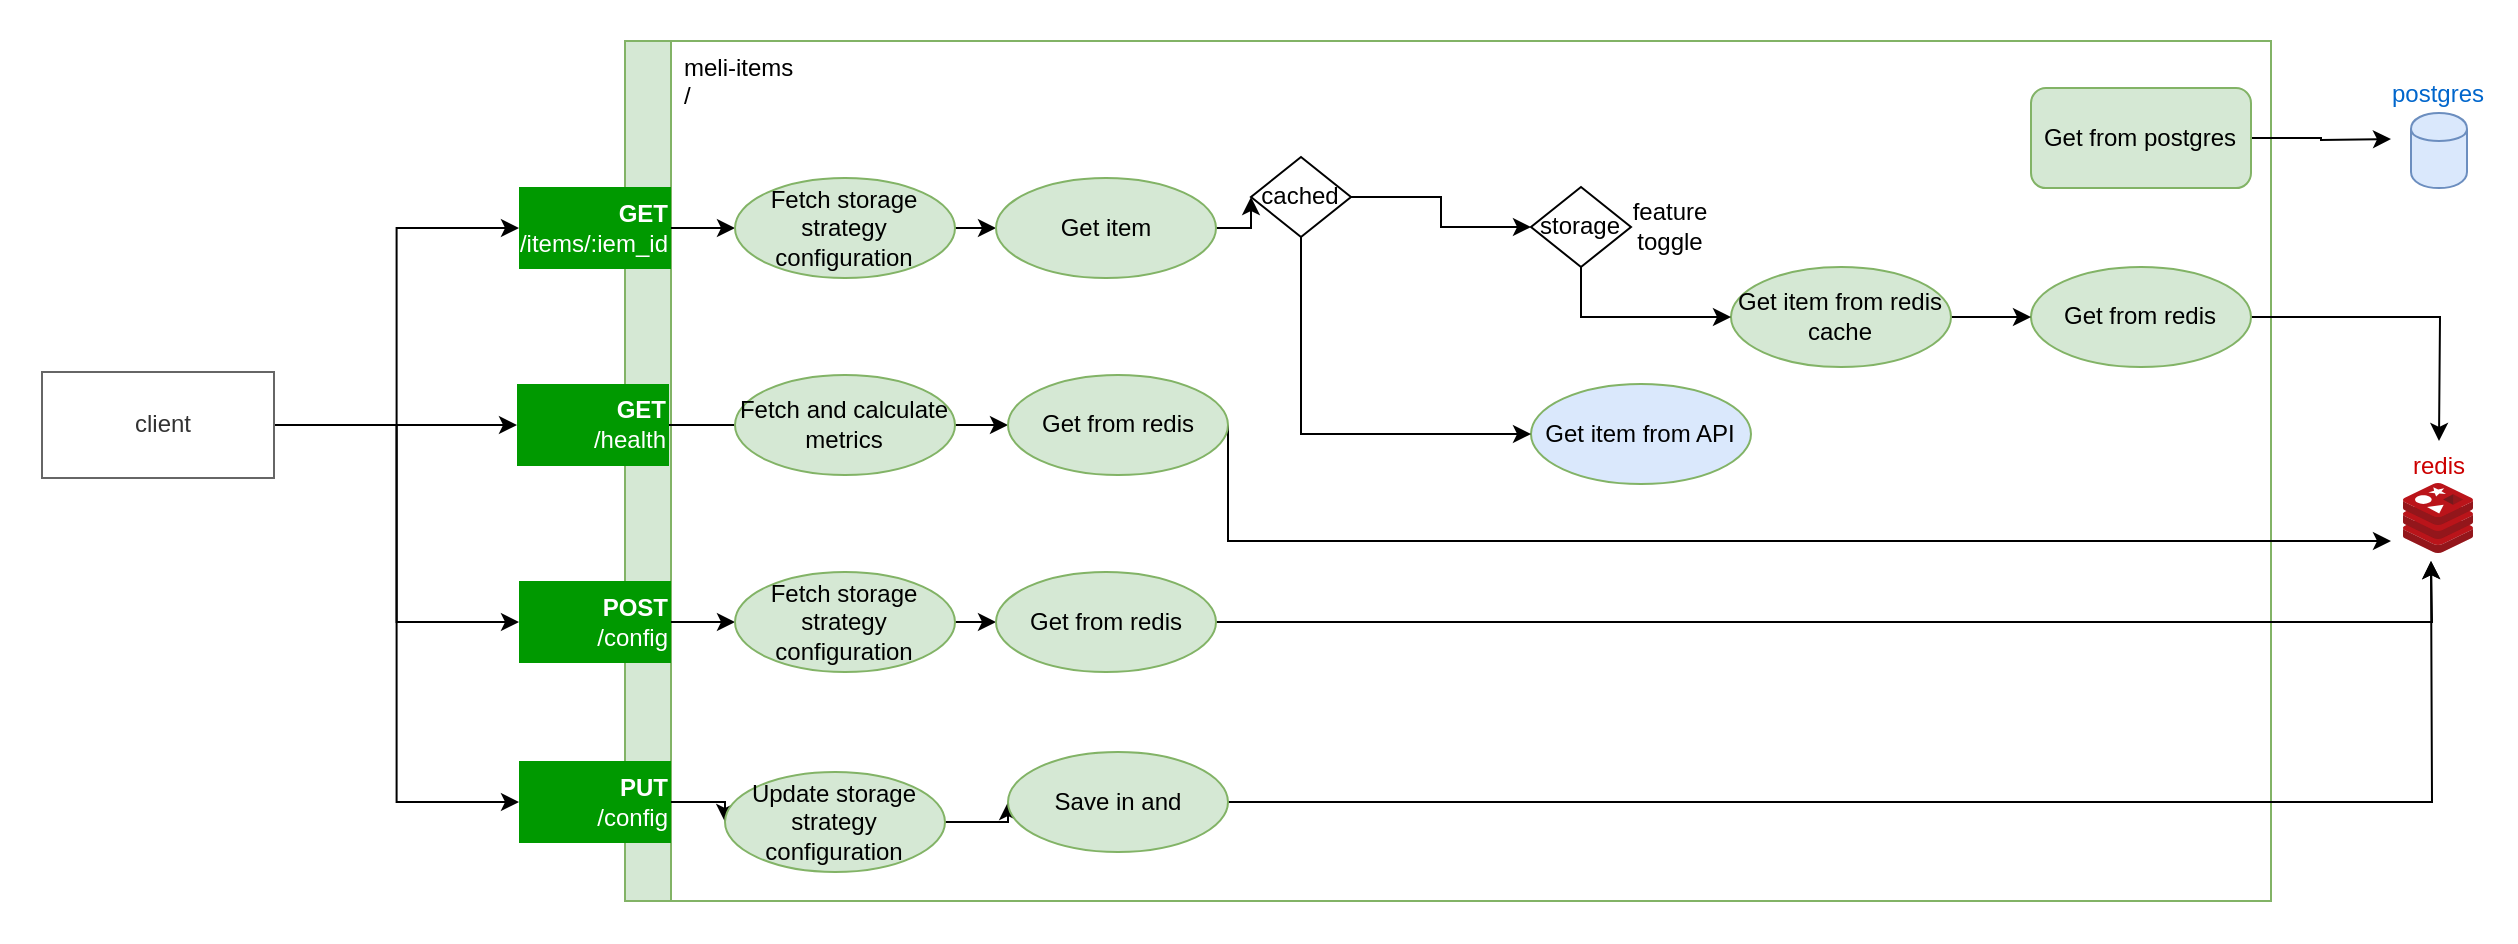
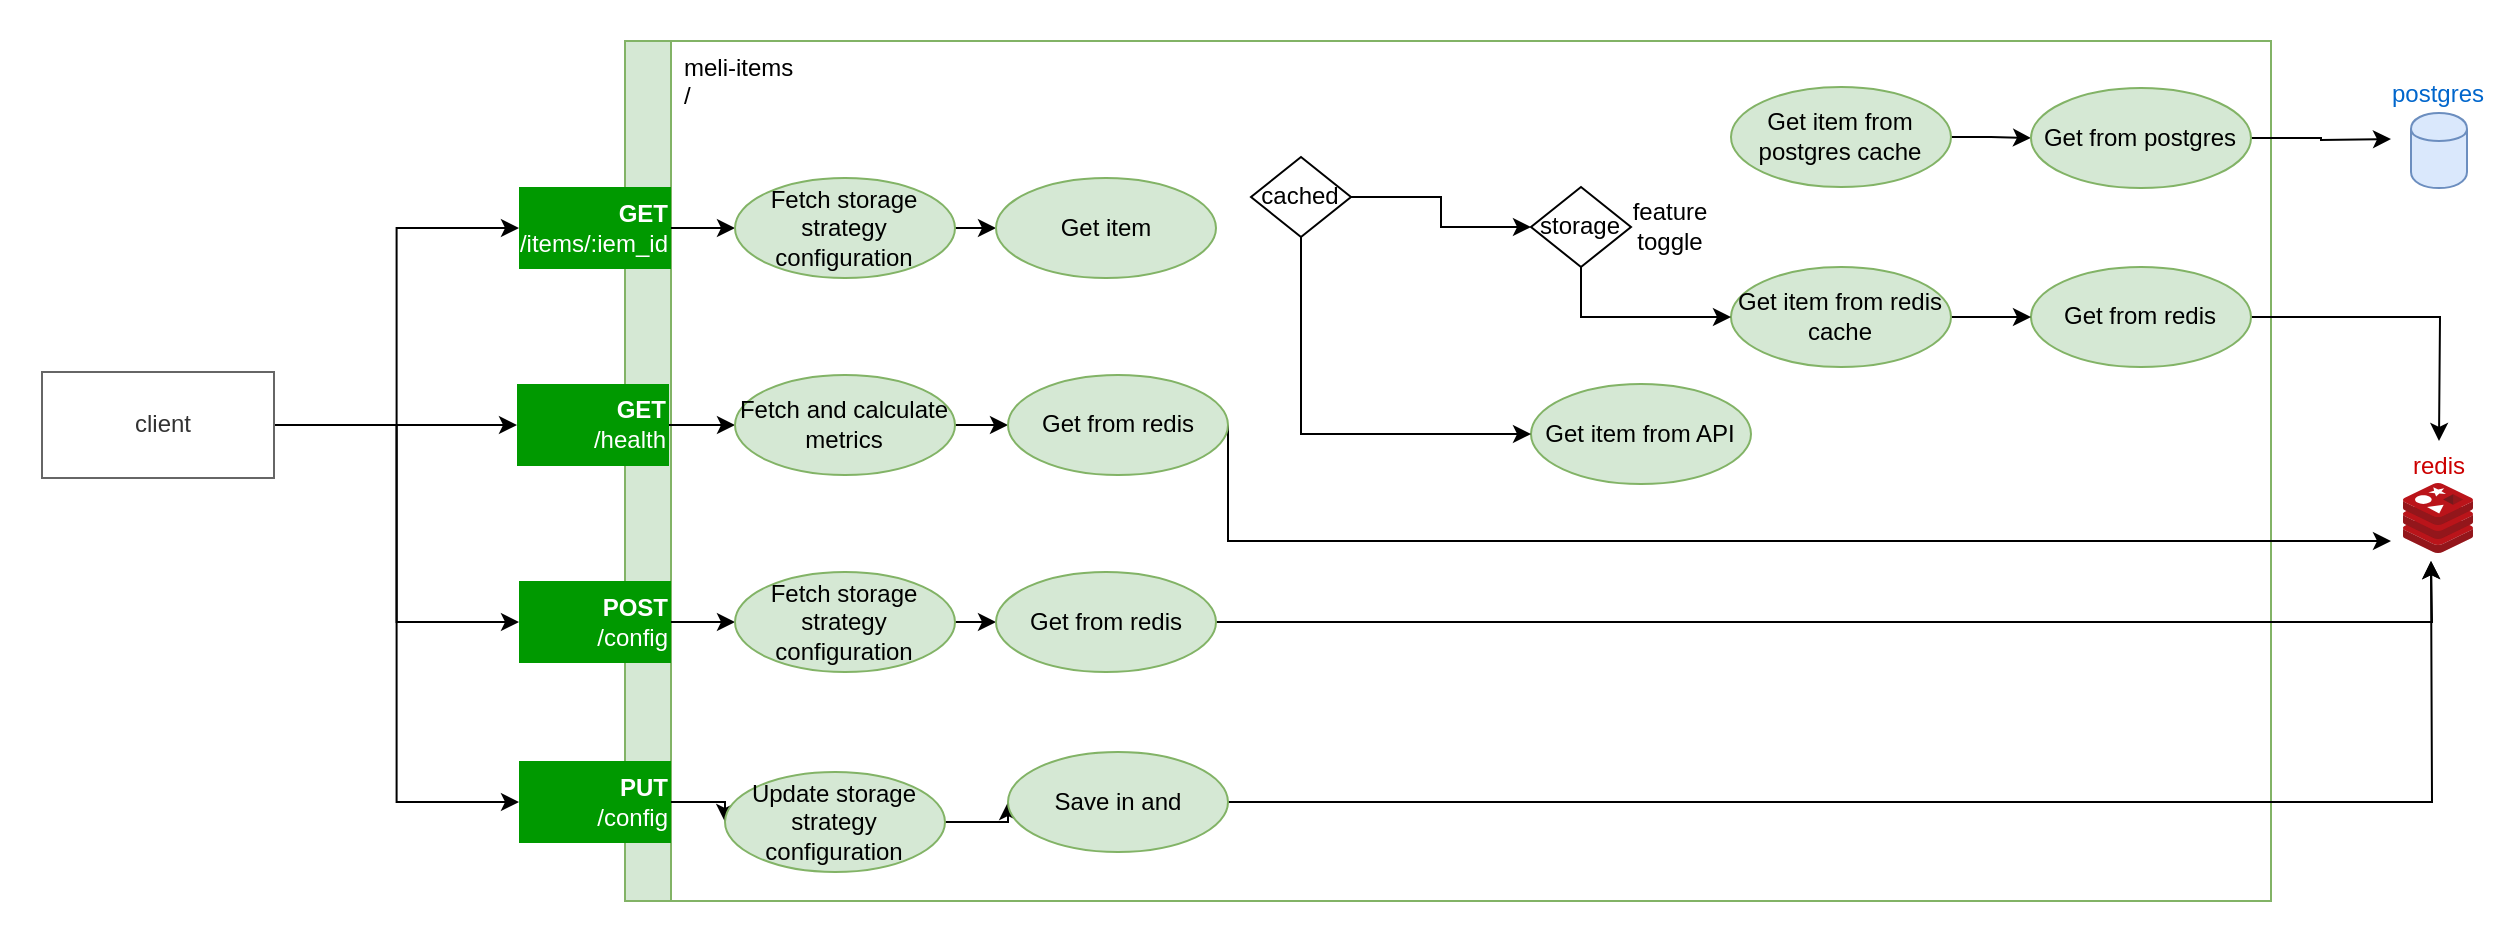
  <mxCell id="0" />
  <mxCell id="1" parent="0" />
  <mxCell id="2" value="redis" style="aspect=fixed;html=1;perimeter=none;align=center;shadow=0;dashed=0;image;fontSize=12;image=img/lib/mscae/Cache_Redis_Product.svg;fontColor=#CC0000;labelBackgroundColor=none;labelPosition=center;verticalLabelPosition=top;verticalAlign=bottom;" parent="1" vertex="1"><mxGeometry x="1201.5" y="241.5" width="35" height="35" as="geometry" /></mxCell>
  <mxCell id="3" value="postgres" style="shape=cylinder;whiteSpace=wrap;html=1;boundedLbl=1;strokeColor=#6c8ebf;fillColor=#dae8fc;fontSize=12;fontColor=#0066CC;align=center;verticalAlign=bottom;labelPosition=center;verticalLabelPosition=top;" parent="1" vertex="1"><mxGeometry x="1205" y="56" width="28" height="37.535" as="geometry" /></mxCell>
  <mxCell id="4" style="edgeStyle=orthogonalEdgeStyle;rounded=0;orthogonalLoop=1;jettySize=auto;html=1;exitX=1;exitY=0.5;exitDx=0;exitDy=0;entryX=0;entryY=0.5;entryDx=0;entryDy=0;" parent="1" source="8" target="12" edge="1"><mxGeometry relative="1" as="geometry" /></mxCell>
  <mxCell id="5" style="edgeStyle=orthogonalEdgeStyle;rounded=0;orthogonalLoop=1;jettySize=auto;html=1;exitX=1;exitY=0.5;exitDx=0;exitDy=0;entryX=0;entryY=0.5;entryDx=0;entryDy=0;" parent="1" source="8" target="14" edge="1"><mxGeometry relative="1" as="geometry" /></mxCell>
  <mxCell id="6" style="edgeStyle=orthogonalEdgeStyle;rounded=0;orthogonalLoop=1;jettySize=auto;html=1;exitX=1;exitY=0.5;exitDx=0;exitDy=0;entryX=0;entryY=0.5;entryDx=0;entryDy=0;" parent="1" source="8" target="20" edge="1"><mxGeometry relative="1" as="geometry" /></mxCell>
  <mxCell id="7" style="edgeStyle=orthogonalEdgeStyle;rounded=0;orthogonalLoop=1;jettySize=auto;html=1;exitX=1;exitY=0.5;exitDx=0;exitDy=0;entryX=0;entryY=0.5;entryDx=0;entryDy=0;" parent="1" source="8" target="34" edge="1"><mxGeometry relative="1" as="geometry" /></mxCell>
  <mxCell id="8" value="client" style="rounded=0;whiteSpace=wrap;html=1;fillColor=#FFFFFF;strokeColor=#666666;verticalAlign=middle;align=center;spacingLeft=5;fontColor=#333333;" parent="1" vertex="1"><mxGeometry x="20.5" y="185.5" width="116" height="53" as="geometry" /></mxCell>
  <mxCell id="9" value="meli-items&lt;span&gt;&lt;b&gt;&lt;br&gt;&lt;/b&gt;/&lt;/span&gt;" style="rounded=0;whiteSpace=wrap;html=1;fillColor=#FFFFFF;strokeColor=#82b366;verticalAlign=top;align=left;spacingLeft=5;" parent="1" vertex="1"><mxGeometry x="335" y="20" width="800" height="430" as="geometry" /></mxCell>
  <mxCell id="10" value="" style="rounded=0;whiteSpace=wrap;html=1;strokeColor=#82b366;fillColor=#d5e8d4;align=right;" parent="1" vertex="1"><mxGeometry x="312" y="20" width="23" height="430" as="geometry" /></mxCell>
  <mxCell id="11" style="edgeStyle=orthogonalEdgeStyle;rounded=0;orthogonalLoop=1;jettySize=auto;html=1;exitX=1;exitY=0.5;exitDx=0;exitDy=0;entryX=0;entryY=0.5;entryDx=0;entryDy=0;" parent="1" source="12" target="26" edge="1"><mxGeometry relative="1" as="geometry" /></mxCell>
  <mxCell id="12" value="&lt;div&gt;&lt;b&gt;GET&lt;/b&gt;&lt;/div&gt;&lt;div&gt;/items/:iem_id&lt;/div&gt;" style="rounded=0;html=1;labelBackgroundColor=none;strokeColor=none;fillColor=#009900;fontSize=12;fontColor=#FFFFFF;align=right;" parent="1" vertex="1"><mxGeometry x="259" y="93" width="76" height="41" as="geometry" /></mxCell>
- <mxCell id="13" style="edgeStyle=orthogonalEdgeStyle;rounded=0;orthogonalLoop=1;jettySize=auto;html=1;exitX=1;exitY=0.5;exitDx=0;exitDy=0;entryX=0;entryY=0.5;entryDx=0;entryDy=0;endArrow=none;" parent="1" source="14" target="16" edge="1"><mxGeometry relative="1" as="geometry" /></mxCell>
+ <mxCell id="13" style="edgeStyle=orthogonalEdgeStyle;rounded=0;orthogonalLoop=1;jettySize=auto;html=1;exitX=1;exitY=0.5;exitDx=0;exitDy=0;entryX=0;entryY=0.5;entryDx=0;entryDy=0;" parent="1" source="14" target="16" edge="1"><mxGeometry relative="1" as="geometry" /></mxCell>
  <mxCell id="14" value="&lt;div&gt;&lt;b&gt;GET&lt;/b&gt;&lt;/div&gt;&lt;div&gt;/health&lt;/div&gt;" style="rounded=0;html=1;labelBackgroundColor=none;strokeColor=none;fillColor=#009900;fontSize=12;fontColor=#FFFFFF;align=right;" parent="1" vertex="1"><mxGeometry x="258" y="191.5" width="76" height="41" as="geometry" /></mxCell>
  <mxCell id="15" style="edgeStyle=orthogonalEdgeStyle;rounded=0;orthogonalLoop=1;jettySize=auto;html=1;exitX=1;exitY=0.5;exitDx=0;exitDy=0;entryX=0;entryY=0.5;entryDx=0;entryDy=0;" parent="1" source="16" target="18" edge="1"><mxGeometry relative="1" as="geometry" /></mxCell>
  <mxCell id="16" value="Fetch and calculate metrics" style="ellipse;whiteSpace=wrap;html=1;fillColor=#d5e8d4;strokeColor=#82b366;" parent="1" vertex="1"><mxGeometry x="367" y="187" width="110" height="50" as="geometry" /></mxCell>
  <mxCell id="17" style="edgeStyle=orthogonalEdgeStyle;rounded=0;orthogonalLoop=1;jettySize=auto;html=1;exitX=1;exitY=0.5;exitDx=0;exitDy=0;" parent="1" source="18" edge="1"><mxGeometry relative="1" as="geometry"><mxPoint x="1195" y="270" as="targetPoint" /><Array as="points"><mxPoint x="614" y="270" /></Array></mxGeometry></mxCell>
  <mxCell id="18" value="Get from redis" style="ellipse;whiteSpace=wrap;html=1;fillColor=#d5e8d4;strokeColor=#82b366;" parent="1" vertex="1"><mxGeometry x="503.5" y="187" width="110" height="50" as="geometry" /></mxCell>
  <mxCell id="19" style="edgeStyle=orthogonalEdgeStyle;rounded=0;orthogonalLoop=1;jettySize=auto;html=1;exitX=1;exitY=0.5;exitDx=0;exitDy=0;entryX=0;entryY=0.5;entryDx=0;entryDy=0;" parent="1" source="20" target="22" edge="1"><mxGeometry relative="1" as="geometry" /></mxCell>
  <mxCell id="20" value="&lt;div&gt;&lt;b&gt;POST&lt;/b&gt;&lt;/div&gt;&lt;div&gt;/config&lt;/div&gt;" style="rounded=0;html=1;labelBackgroundColor=none;strokeColor=none;fillColor=#009900;fontSize=12;fontColor=#FFFFFF;align=right;" parent="1" vertex="1"><mxGeometry x="259" y="290" width="76" height="41" as="geometry" /></mxCell>
  <mxCell id="21" style="edgeStyle=orthogonalEdgeStyle;rounded=0;orthogonalLoop=1;jettySize=auto;html=1;exitX=1;exitY=0.5;exitDx=0;exitDy=0;entryX=0;entryY=0.5;entryDx=0;entryDy=0;" parent="1" source="22" target="24" edge="1"><mxGeometry relative="1" as="geometry" /></mxCell>
  <mxCell id="22" value="Fetch storage strategy configuration" style="ellipse;whiteSpace=wrap;html=1;fillColor=#d5e8d4;strokeColor=#82b366;" parent="1" vertex="1"><mxGeometry x="367" y="285.5" width="110" height="50" as="geometry" /></mxCell>
  <mxCell id="23" style="edgeStyle=orthogonalEdgeStyle;rounded=0;orthogonalLoop=1;jettySize=auto;html=1;exitX=1;exitY=0.5;exitDx=0;exitDy=0;" parent="1" source="24" edge="1"><mxGeometry relative="1" as="geometry"><mxPoint x="1215" y="280" as="targetPoint" /></mxGeometry></mxCell>
  <mxCell id="24" value="Get from redis" style="ellipse;whiteSpace=wrap;html=1;fillColor=#d5e8d4;strokeColor=#82b366;" parent="1" vertex="1"><mxGeometry x="497.5" y="285.5" width="110" height="50" as="geometry" /></mxCell>
  <mxCell id="25" style="edgeStyle=orthogonalEdgeStyle;rounded=0;orthogonalLoop=1;jettySize=auto;html=1;exitX=1;exitY=0.5;exitDx=0;exitDy=0;entryX=0;entryY=0.5;entryDx=0;entryDy=0;" parent="1" source="26" target="28" edge="1"><mxGeometry relative="1" as="geometry" /></mxCell>
  <mxCell id="26" value="Fetch storage strategy configuration" style="ellipse;whiteSpace=wrap;html=1;fillColor=#d5e8d4;strokeColor=#82b366;" parent="1" vertex="1"><mxGeometry x="367" y="88.5" width="110" height="50" as="geometry" /></mxCell>
- <mxCell id="27" style="edgeStyle=orthogonalEdgeStyle;rounded=0;orthogonalLoop=1;jettySize=auto;html=1;exitX=1;exitY=0.5;exitDx=0;exitDy=0;entryX=0;entryY=0.5;entryDx=0;entryDy=0;" parent="1" source="28" target="48" edge="1"><mxGeometry relative="1" as="geometry" /></mxCell>
  <mxCell id="28" value="Get item" style="ellipse;whiteSpace=wrap;html=1;fillColor=#d5e8d4;strokeColor=#82b366;" parent="1" vertex="1"><mxGeometry x="497.5" y="88.5" width="110" height="50" as="geometry" /></mxCell>
  <mxCell id="29" style="edgeStyle=orthogonalEdgeStyle;rounded=0;orthogonalLoop=1;jettySize=auto;html=1;exitX=1;exitY=0.5;exitDx=0;exitDy=0;" parent="1" source="30" edge="1"><mxGeometry relative="1" as="geometry"><mxPoint x="1219" y="220" as="targetPoint" /></mxGeometry></mxCell>
  <mxCell id="30" value="Get from redis" style="ellipse;whiteSpace=wrap;html=1;fillColor=#d5e8d4;strokeColor=#82b366;" parent="1" vertex="1"><mxGeometry x="1015" y="133" width="110" height="50" as="geometry" /></mxCell>
  <mxCell id="31" style="edgeStyle=orthogonalEdgeStyle;rounded=0;orthogonalLoop=1;jettySize=auto;html=1;exitX=1;exitY=0.5;exitDx=0;exitDy=0;entryX=0;entryY=0.5;entryDx=0;entryDy=0;" parent="1" source="32" target="30" edge="1"><mxGeometry relative="1" as="geometry" /></mxCell>
  <mxCell id="32" value="Get item from redis cache" style="ellipse;whiteSpace=wrap;html=1;fillColor=#d5e8d4;strokeColor=#82b366;" parent="1" vertex="1"><mxGeometry x="865" y="133" width="110" height="50" as="geometry" /></mxCell>
  <mxCell id="33" style="edgeStyle=orthogonalEdgeStyle;rounded=0;orthogonalLoop=1;jettySize=auto;html=1;exitX=1;exitY=0.5;exitDx=0;exitDy=0;entryX=0;entryY=0.5;entryDx=0;entryDy=0;" parent="1" source="34" target="36" edge="1"><mxGeometry relative="1" as="geometry" /></mxCell>
  <mxCell id="34" value="&lt;div&gt;&lt;b&gt;PUT&lt;/b&gt;&lt;/div&gt;&lt;div&gt;/config&lt;/div&gt;" style="rounded=0;html=1;labelBackgroundColor=none;strokeColor=none;fillColor=#009900;fontSize=12;fontColor=#FFFFFF;align=right;" parent="1" vertex="1"><mxGeometry x="259" y="380" width="76" height="41" as="geometry" /></mxCell>
  <mxCell id="35" style="edgeStyle=orthogonalEdgeStyle;rounded=0;orthogonalLoop=1;jettySize=auto;html=1;exitX=1;exitY=0.5;exitDx=0;exitDy=0;entryX=0;entryY=0.5;entryDx=0;entryDy=0;" parent="1" source="36" target="38" edge="1"><mxGeometry relative="1" as="geometry" /></mxCell>
  <mxCell id="36" value="Update storage strategy configuration" style="ellipse;whiteSpace=wrap;html=1;fillColor=#d5e8d4;strokeColor=#82b366;" parent="1" vertex="1"><mxGeometry x="362" y="385.5" width="110" height="50" as="geometry" /></mxCell>
  <mxCell id="37" style="edgeStyle=orthogonalEdgeStyle;rounded=0;orthogonalLoop=1;jettySize=auto;html=1;exitX=1;exitY=0.5;exitDx=0;exitDy=0;" parent="1" source="38" edge="1"><mxGeometry relative="1" as="geometry"><mxPoint x="1215" y="280" as="targetPoint" /></mxGeometry></mxCell>
  <mxCell id="38" value="Save in and" style="ellipse;whiteSpace=wrap;html=1;fillColor=#d5e8d4;strokeColor=#82b366;" parent="1" vertex="1"><mxGeometry x="503.5" y="375.5" width="110" height="50" as="geometry" /></mxCell>
+ <mxCell id="39" style="edgeStyle=orthogonalEdgeStyle;rounded=0;orthogonalLoop=1;jettySize=auto;html=1;exitX=1;exitY=0.5;exitDx=0;exitDy=0;" parent="1" source="40" target="42" edge="1"><mxGeometry relative="1" as="geometry" /></mxCell>
+ <mxCell id="40" value="Get item from postgres cache" style="ellipse;whiteSpace=wrap;html=1;fillColor=#d5e8d4;strokeColor=#82b366;" parent="1" vertex="1"><mxGeometry x="865" y="43" width="110" height="50" as="geometry" /></mxCell>
  <mxCell id="41" style="edgeStyle=orthogonalEdgeStyle;rounded=0;orthogonalLoop=1;jettySize=auto;html=1;exitX=1;exitY=0.5;exitDx=0;exitDy=0;" parent="1" source="42" edge="1"><mxGeometry relative="1" as="geometry"><mxPoint x="1195" y="69" as="targetPoint" /></mxGeometry></mxCell>
- <mxCell id="42" value="Get from postgres" style="whiteSpace=wrap;html=1;fillColor=#d5e8d4;strokeColor=#82b366;rounded=1;" parent="1" vertex="1"><mxGeometry x="1015" y="43.54" width="110" height="50" as="geometry" /></mxCell>
+ <mxCell id="42" value="Get from postgres" style="ellipse;whiteSpace=wrap;html=1;fillColor=#d5e8d4;strokeColor=#82b366;" parent="1" vertex="1"><mxGeometry x="1015" y="43.54" width="110" height="50" as="geometry" /></mxCell>
  <mxCell id="43" style="edgeStyle=orthogonalEdgeStyle;rounded=0;orthogonalLoop=1;jettySize=auto;html=1;exitX=0.5;exitY=1;exitDx=0;exitDy=0;entryX=0;entryY=0.5;entryDx=0;entryDy=0;" parent="1" source="44" target="32" edge="1"><mxGeometry relative="1" as="geometry" /></mxCell>
  <mxCell id="44" value="storage" style="rhombus;whiteSpace=wrap;html=1;align=center;" parent="1" vertex="1"><mxGeometry x="765" y="93" width="50" height="40" as="geometry" /></mxCell>
- <mxCell id="45" value="Get item from API" style="ellipse;whiteSpace=wrap;html=1;fillColor=#dae8fc;strokeColor=#82b366;" parent="1" vertex="1"><mxGeometry x="765" y="191.5" width="110" height="50" as="geometry" /></mxCell>
+ <mxCell id="45" value="Get item from API" style="ellipse;whiteSpace=wrap;html=1;fillColor=#d5e8d4;strokeColor=#82b366;" parent="1" vertex="1"><mxGeometry x="765" y="191.5" width="110" height="50" as="geometry" /></mxCell>
  <mxCell id="46" style="edgeStyle=orthogonalEdgeStyle;rounded=0;orthogonalLoop=1;jettySize=auto;html=1;exitX=1;exitY=0.5;exitDx=0;exitDy=0;entryX=0;entryY=0.5;entryDx=0;entryDy=0;" parent="1" source="48" target="44" edge="1"><mxGeometry relative="1" as="geometry" /></mxCell>
  <mxCell id="47" style="edgeStyle=orthogonalEdgeStyle;rounded=0;orthogonalLoop=1;jettySize=auto;html=1;exitX=0.5;exitY=1;exitDx=0;exitDy=0;entryX=0;entryY=0.5;entryDx=0;entryDy=0;" parent="1" source="48" target="45" edge="1"><mxGeometry relative="1" as="geometry" /></mxCell>
  <mxCell id="48" value="cached" style="rhombus;whiteSpace=wrap;html=1;align=center;" parent="1" vertex="1"><mxGeometry x="625" y="78" width="50" height="40" as="geometry" /></mxCell>
  <mxCell id="49" value="feature toggle" style="text;html=1;strokeColor=none;fillColor=none;align=center;verticalAlign=middle;whiteSpace=wrap;rounded=0;" parent="1" vertex="1"><mxGeometry x="815" y="103" width="40" height="20" as="geometry" /></mxCell>
